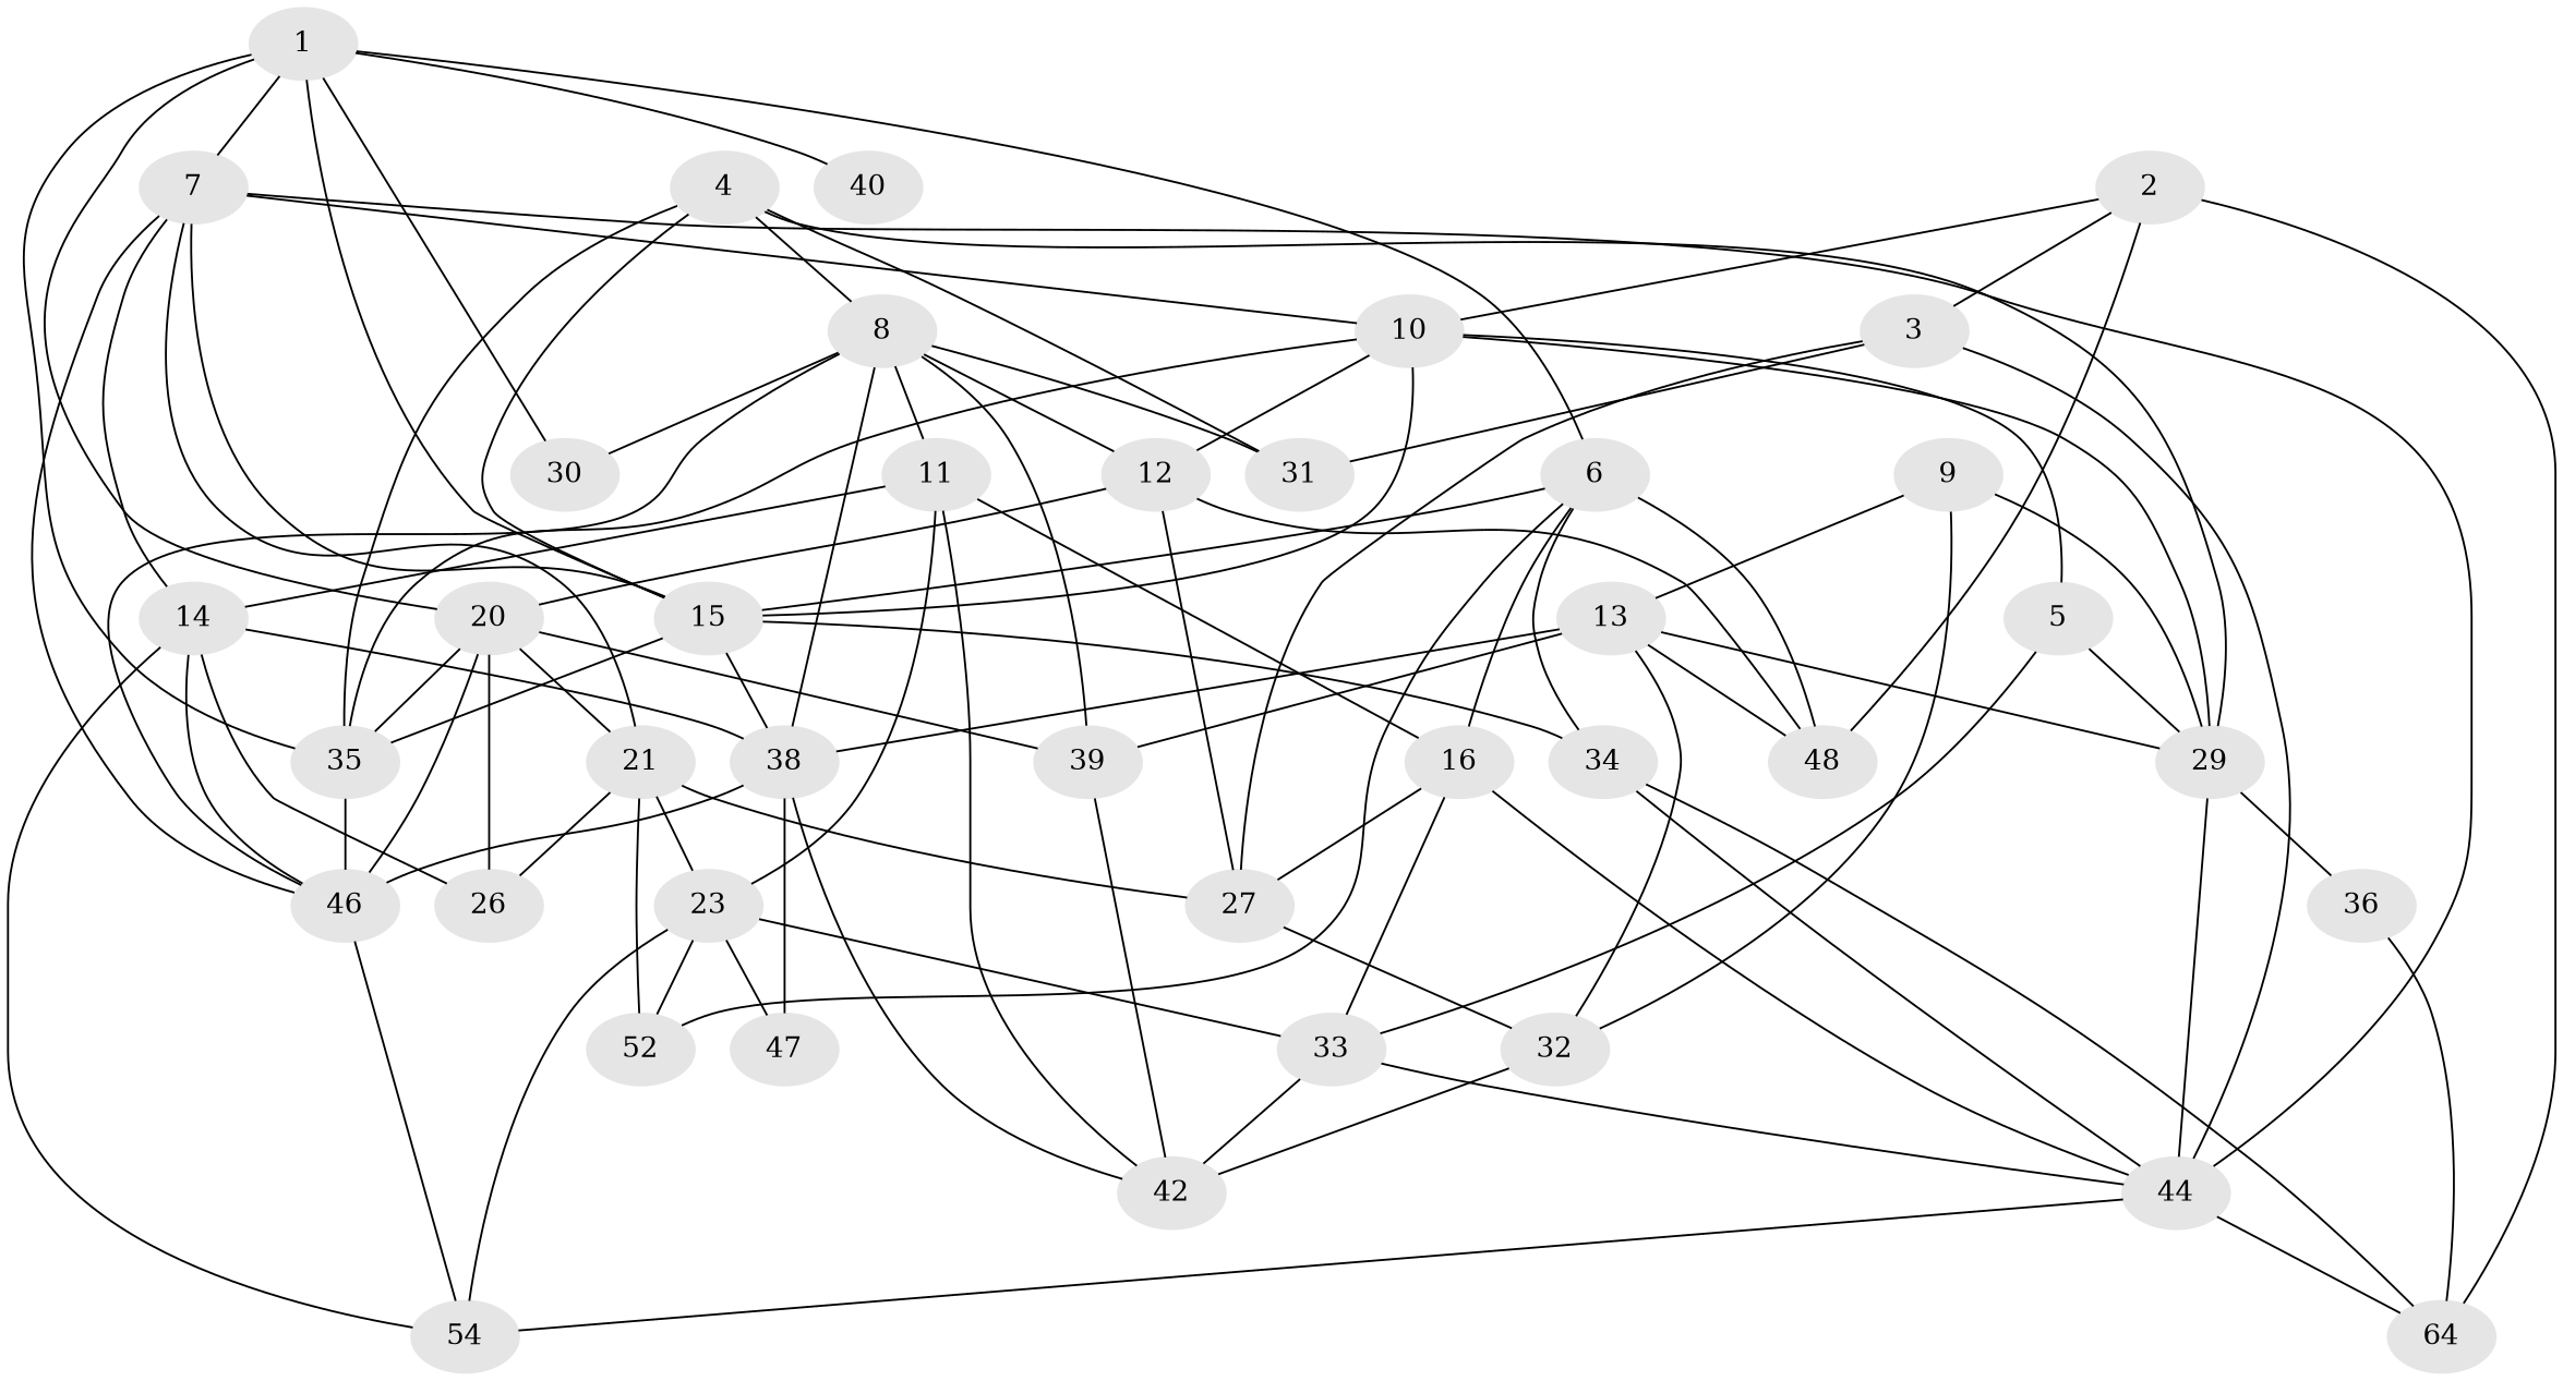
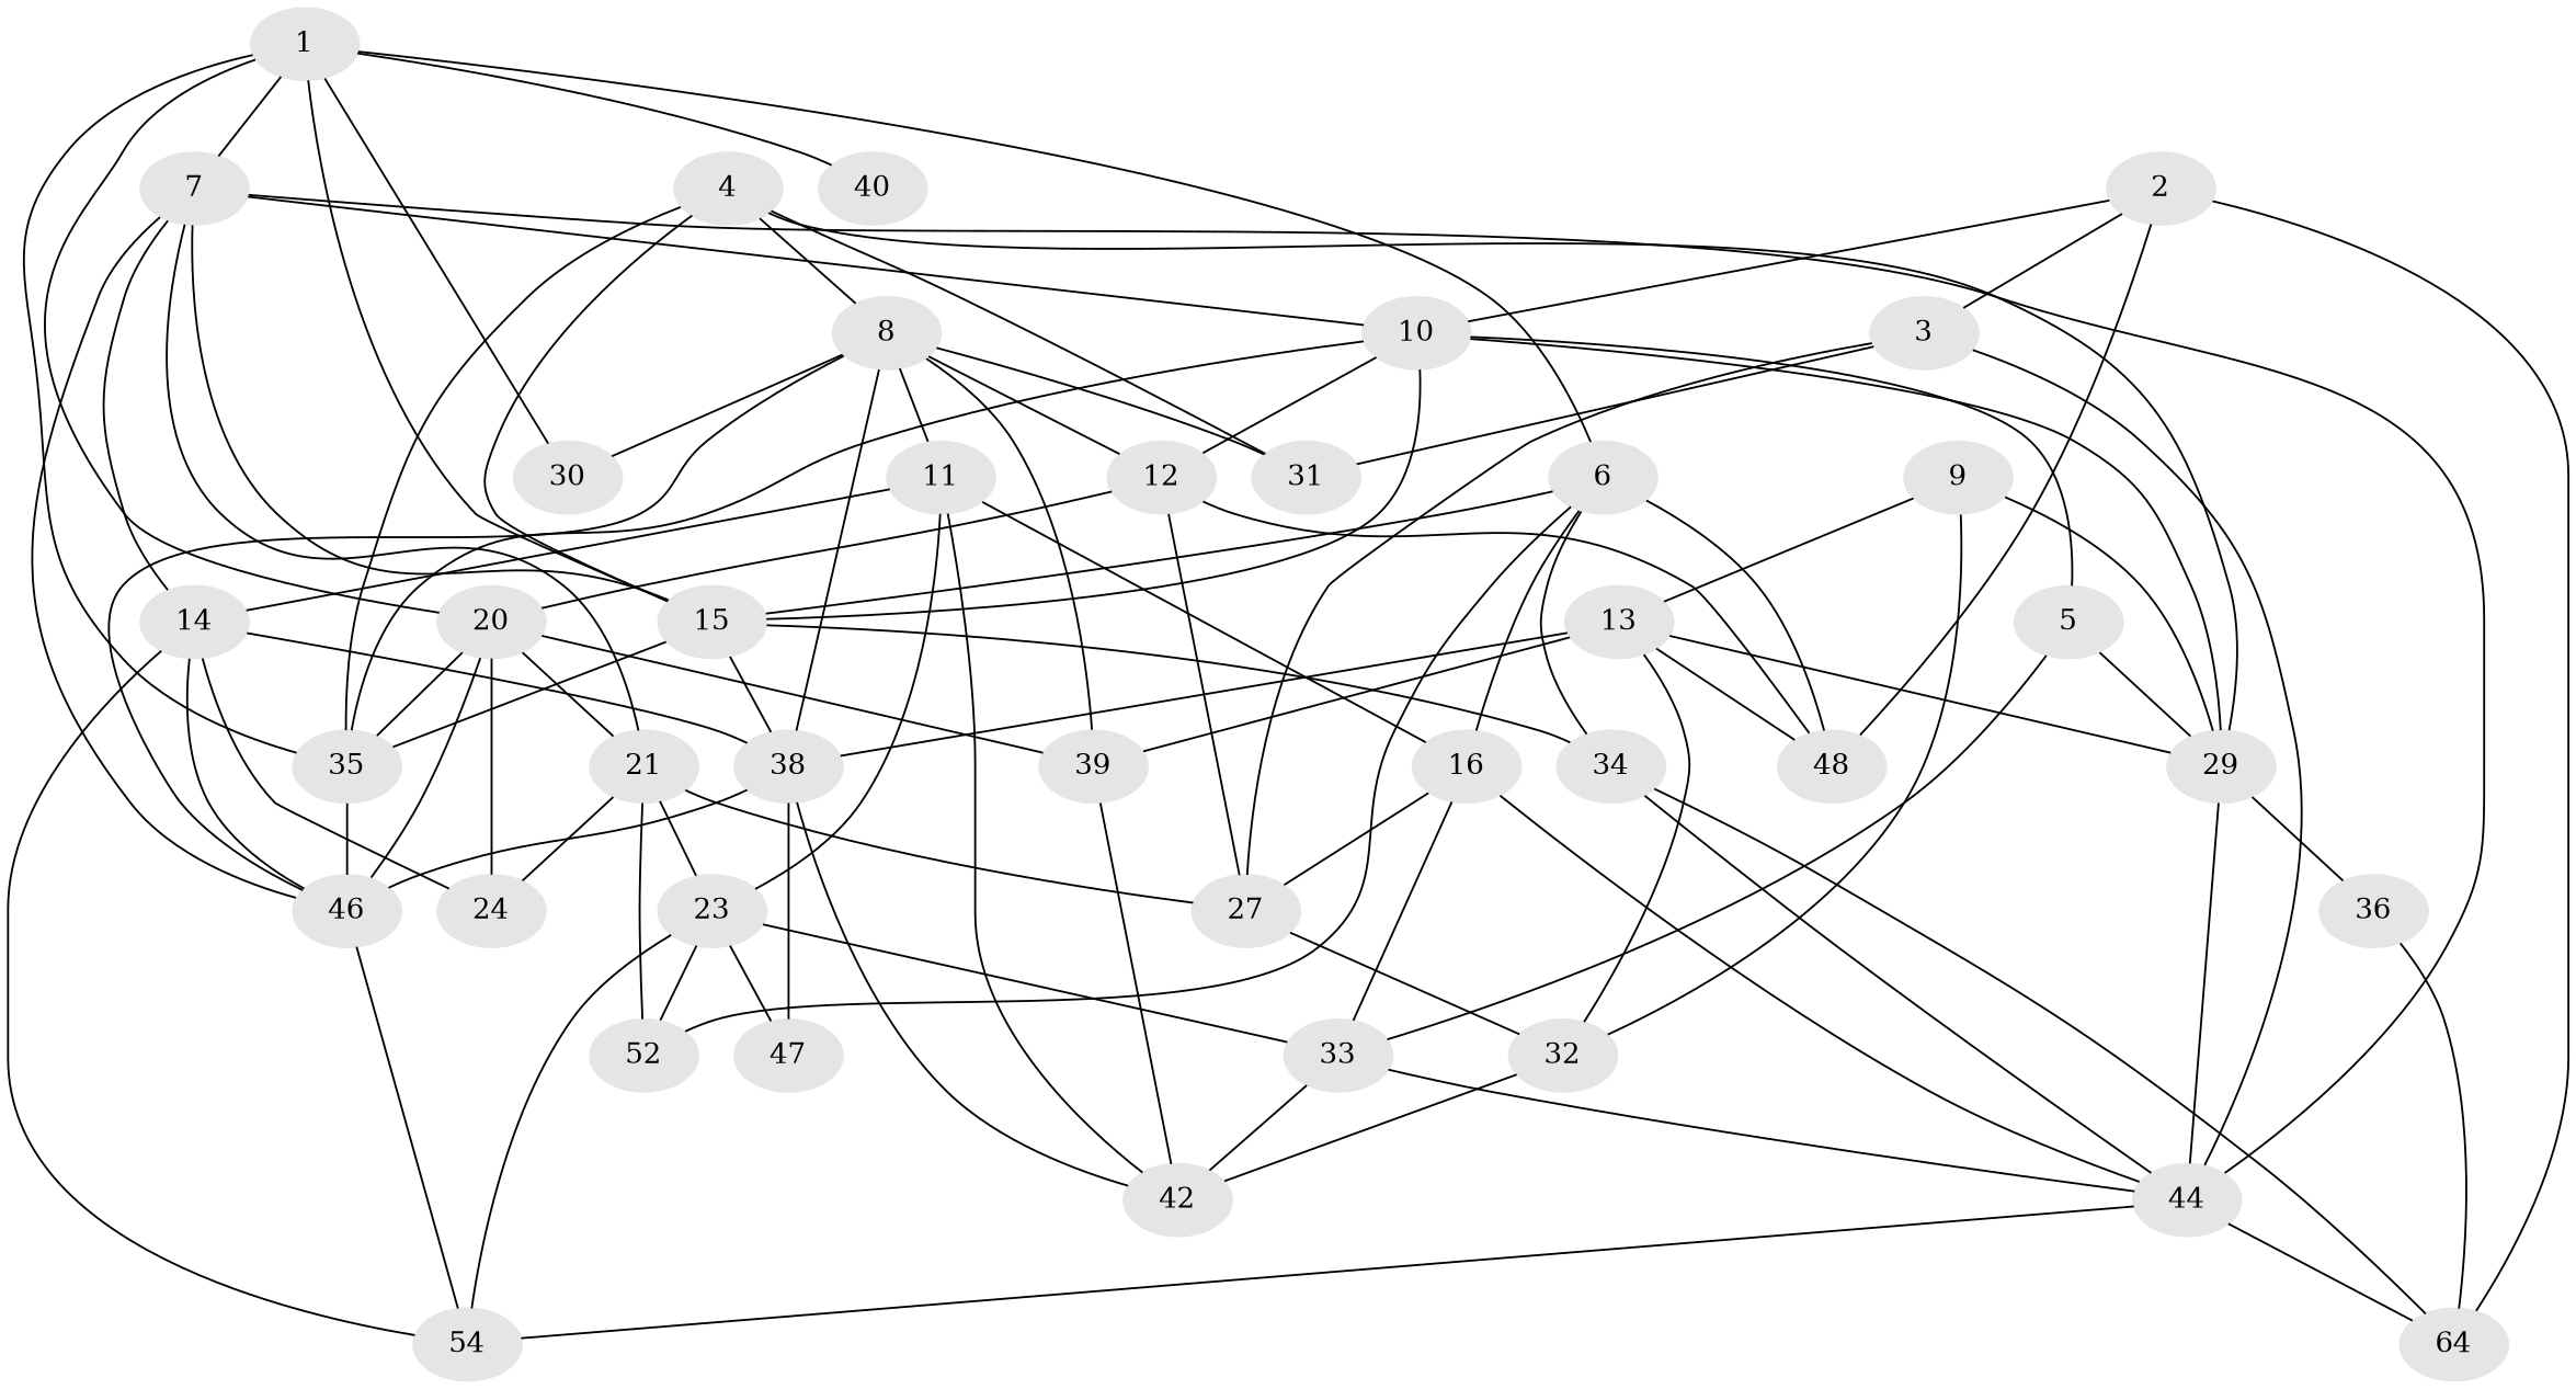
  graph {
    node [color=gray90 style=filled]
    1 [super="+17"]
    6 [super="+19"]
    7 [super="+63"]
    15 [super="+41"]
    20 [super="+66"]
    30
    35 [super="+62"]
    40
    48 [super="+49"]
    16 [super="+26"]
    34 [super="+57"]
    52
    10
    44 [super="+58"]
    14 [super="+28"]
    21 [super="+22"]
    46 [super="+61"]
    38 [super="+55"]
    39
-   24 [label=26]
+   24
    3 [super="+25"]
    27
    31
    2
    64 [super="+67"]
    29 [super="+60"]
    5
    12 [super="+18"]
    32 [super="+45"]
    54 [super="+56"]
    4 [super="+65"]
    8 [super="+43"]
    11 [super="+59"]
    36
    33 [super="+37"]
    42 [super="+53"]
    23 [super="+50"]
    47
    13 [super="+51"]
    9
    1 -- 6
    1 -- 7
    1 -- 15
    1 -- 20
    1 -- 30
    1 -- 35
    1 -- 40
    6 -- 15
    6 -- 48
    6 -- 16
    6 -- 34
    6 -- 52
    7 -- 15
    7 -- 10
    7 -- 44 [weight=2]
    7 -- 14
    7 -- 21
    7 -- 46
    15 -- 35
    15 -- 34 [weight=2]
    15 -- 38
    20 -- 35 [weight=2]
    20 -- 21
    20 -- 46
    20 -- 39
    20 -- 24
    35 -- 46
    16 -- 44
    16 -- 27
    16 -- 33
    34 -- 44
    34 -- 64
    10 -- 15
    10 -- 35
    10 -- 29
    10 -- 5
    10 -- 12
    44 -- 64
    44 -- 54
    14 -- 46
    14 -- 38
    14 -- 24
    14 -- 54
    21 -- 52
    21 -- 24
    21 -- 27
    21 -- 23 [weight=2]
    46 -- 54
    38 -- 46
    38 -- 42
    38 -- 47
    39 -- 42
    3 -- 44
    3 -- 27
    3 -- 31
    27 -- 32
    2 -- 48
    2 -- 10
    2 -- 3
    2 -- 64
    29 -- 44
    29 -- 36 [weight=2]
    5 -- 29
    5 -- 33
    12 -- 20
    12 -- 48
    12 -- 27
    32 -- 42
    4 -- 15
    4 -- 35
    4 -- 31
    4 -- 29
    4 -- 8
    8 -- 30
    8 -- 46
    8 -- 38
    8 -- 39
    8 -- 31
    8 -- 12
    8 -- 11
    11 -- 16
    11 -- 14
    11 -- 42
    11 -- 23
    36 -- 64
    33 -- 44
    33 -- 42 [weight=2]
    23 -- 52
    23 -- 54
    23 -- 33
    23 -- 47
    13 -- 48
    13 -- 38
    13 -- 39
    13 -- 29
    13 -- 32
    9 -- 29
    9 -- 32
    9 -- 13
  }
